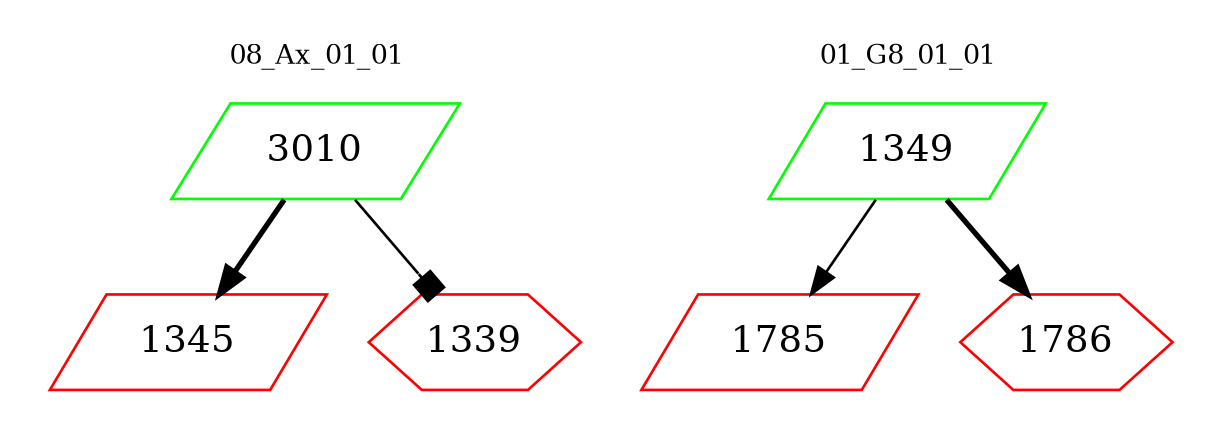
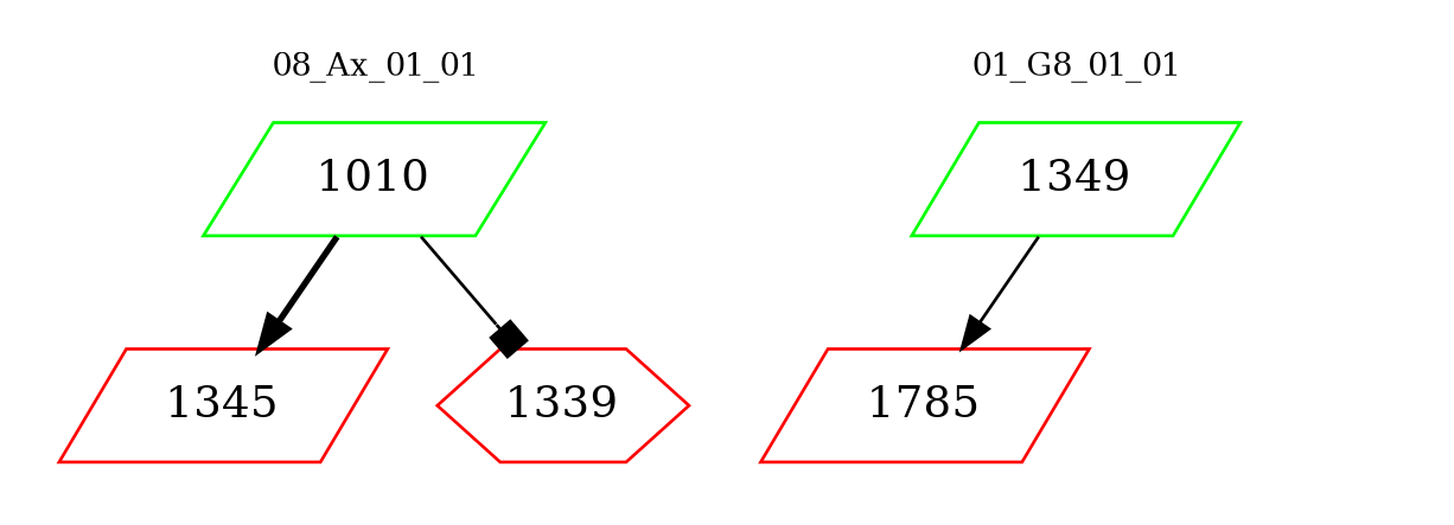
  digraph {
    node [color=red shape=parallelogram]
    edge [arrowhead=normal color=black style=bold]
-   n1 [color=green label=3010]
+   n1 [color=green label=1010]
    n2 [label=1345]
    n3 [label=1339 shape=hexagon]
    n4 [color=green label=1349]
    n5 [label=1785]
-   n6 [label=1786 shape=hexagon]
    subgraph cluster_1 {
      color=white
      fontsize=10
      label="08_Ax_01_01"
      n1
      n2
      n3
    }
    subgraph cluster_2 {
      color=white
      fontsize=10
      label="01_G8_01_01"
      n4
      n5
-     n6
    }
    n1 -> n2
    n1 -> n3 [arrowhead=box style=solid]
    n4 -> n5 [style=solid]
-   n4 -> n6
  }
